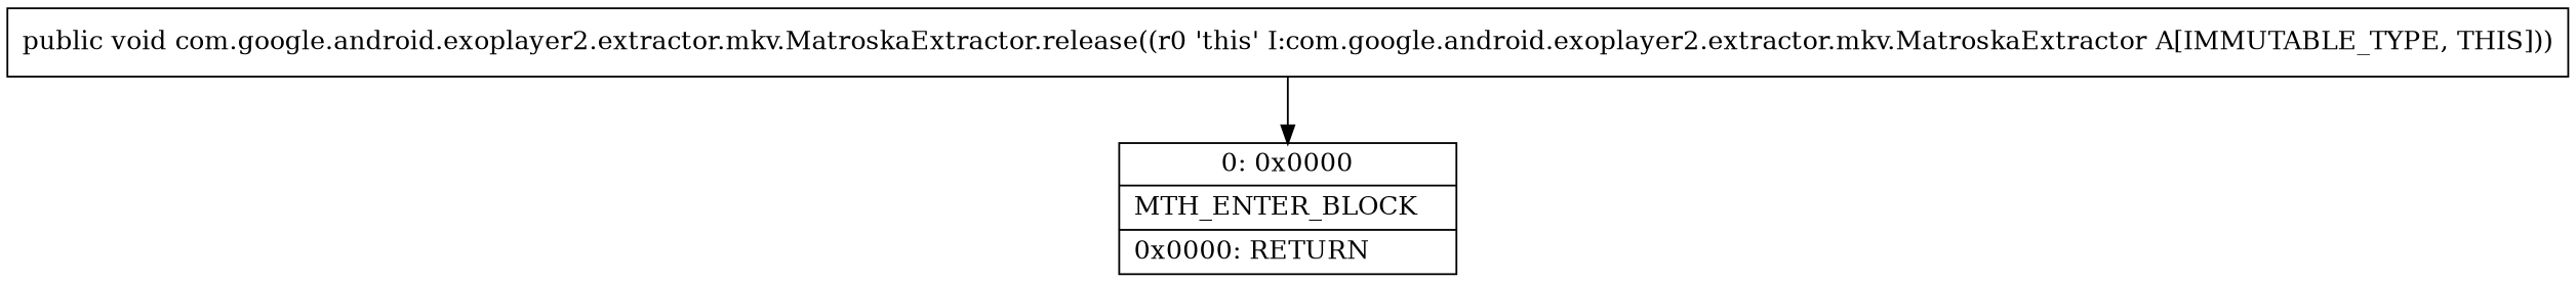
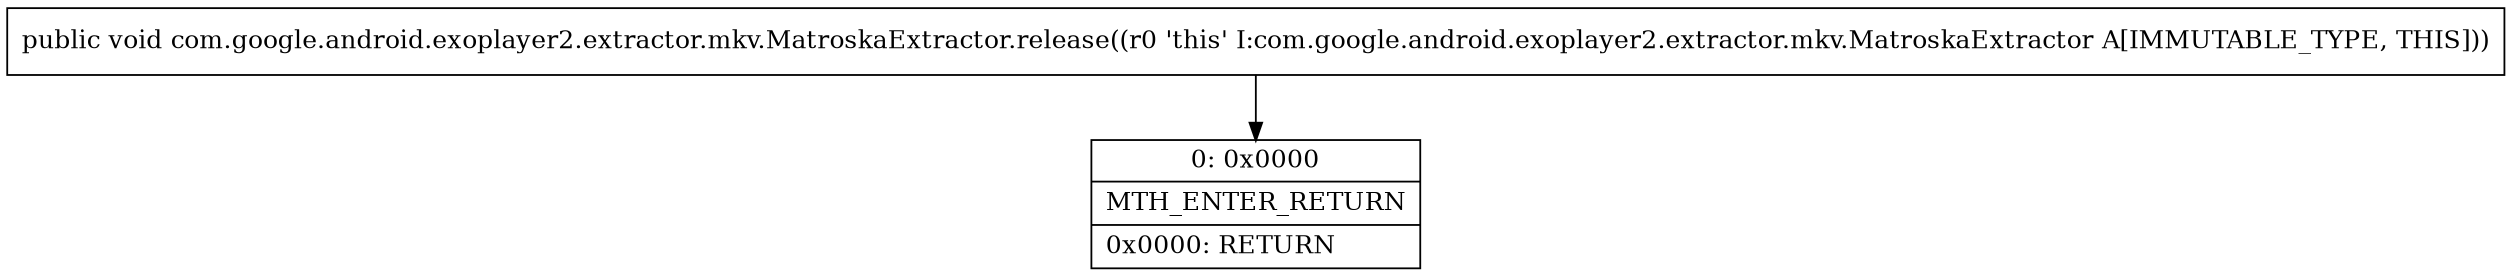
  digraph {
    node [shape=record]
-   n1 [label="{0\:\ 0x0000|MTH_ENTER_BLOCK\l|0x0000: RETURN   \l}"]
+   n1 [label="{0\:\ 0x0000|MTH_ENTER_RETURN\l|0x0000: RETURN   \l}"]
    n2 [label="{public void com.google.android.exoplayer2.extractor.mkv.MatroskaExtractor.release((r0 'this' I:com.google.android.exoplayer2.extractor.mkv.MatroskaExtractor A[IMMUTABLE_TYPE, THIS])) }"]
    n2 -> n1
  }
